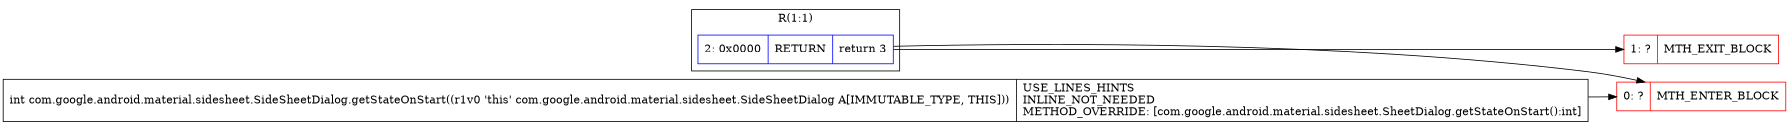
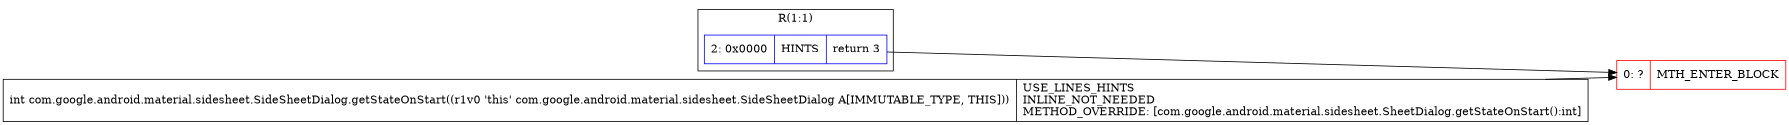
  digraph {
    rankdir=LR
    node [color=red shape=record]
-   n1 [color=blue label="{2\:\ 0x0000|RETURN\l|return 3\l}"]
-   n2 [label="{1\:\ ?|MTH_EXIT_BLOCK\l}"]
+   n1 [color=blue label="{2\:\ 0x0000|HINTS\l|return 3\l}"]
    n3 [label="{0\:\ ?|MTH_ENTER_BLOCK\l}"]
    n4 [label="{int com.google.android.material.sidesheet.SideSheetDialog.getStateOnStart((r1v0 'this' com.google.android.material.sidesheet.SideSheetDialog A[IMMUTABLE_TYPE, THIS]))  | USE_LINES_HINTS\lINLINE_NOT_NEEDED\lMETHOD_OVERRIDE: [com.google.android.material.sidesheet.SheetDialog.getStateOnStart():int]\l}" color=""]
    subgraph cluster_1 {
      label="R(1:1)"
      n1
    }
-   n1 -> n2
    n1 -> n3
    n4 -> n3
  }
